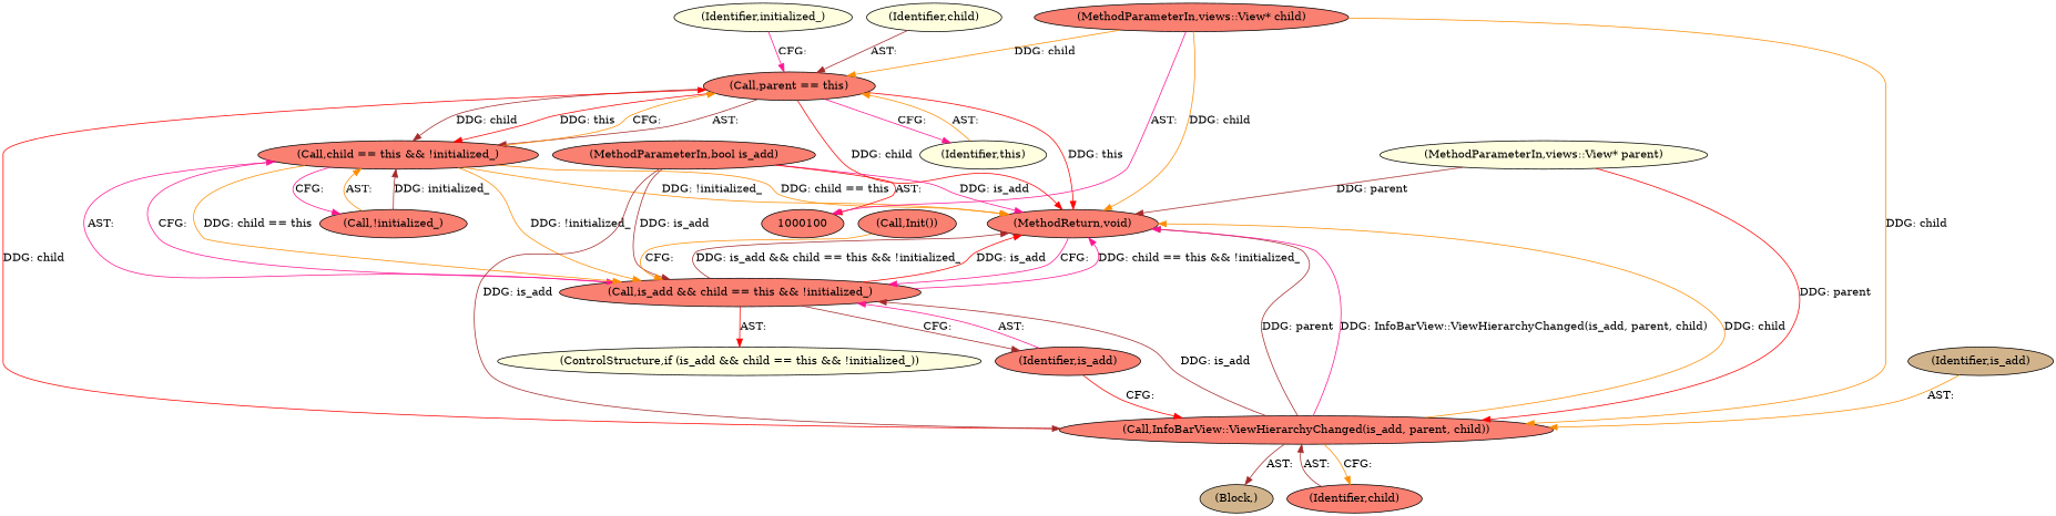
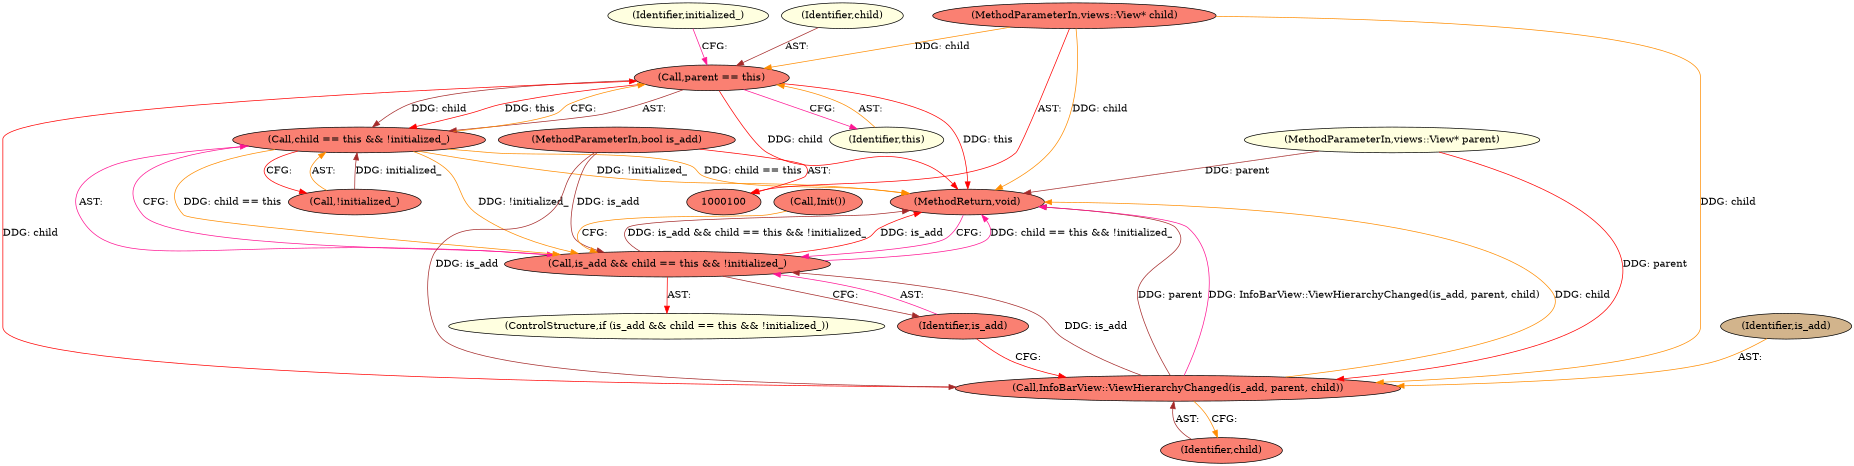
  digraph {
    node [fillcolor=salmon style=filled]
    edge [color=darkorange]
    n1 [label="(Call,parent == this)"]
    n2 [label="(Call,child == this && !initialized_)"]
    n3 [fillcolor=lightyellow label="(Identifier,this)"]
    n4 [label="(MethodReturn,void)"]
    n5 [label="(Call,is_add && child == this && !initialized_)"]
    n6 [label="(Call,!initialized_)"]
    n7 [label="(Call,InfoBarView::ViewHierarchyChanged(is_add, parent, child))"]
-   n8 [fillcolor=tan label="(Block,)"]
    n9 [label="(Identifier,child)"]
    n10 [fillcolor=lightyellow label="(ControlStructure,if (is_add && child == this && !initialized_))"]
    n11 [label="(Identifier,is_add)"]
    n12 [label="(MethodParameterIn,bool is_add)"]
    1000100
    n14 [fillcolor=lightyellow label="(MethodParameterIn,views::View* parent)"]
    n15 [label="(MethodParameterIn,views::View* child)"]
    n16 [fillcolor=lightyellow label="(Identifier,initialized_)"]
    n17 [fillcolor=lightyellow label="(Identifier,child)"]
    n18 [label="(Call,Init())"]
    n19 [fillcolor=tan label="(Identifier,is_add)"]
    n1 -> n2 [color=brown label="AST: "]
    n1 -> n2 [color=brown label="DDG: child"]
    n1 -> n2 [color=red label="DDG: this"]
    n1 -> n3 [color=deeppink label="CFG: "]
    n1 -> n4 [color=red label="DDG: child"]
    n1 -> n4 [color=red label="DDG: this"]
    n2 -> n1 [label="CFG: "]
    n2 -> n4 [label="DDG: child == this"]
    n2 -> n4 [label="DDG: !initialized_"]
    n2 -> n5 [color=deeppink label="AST: "]
    n2 -> n5 [label="DDG: child == this"]
    n2 -> n5 [label="DDG: !initialized_"]
-   n2 -> n6 [color=deeppink label="CFG: "]
+   n2 -> n6 [color=red label="CFG: "]
    n3 -> n1 [label="AST: "]
    n4 -> n5 [color=deeppink label="CFG: "]
    n5 -> n2 [color=deeppink label="CFG: "]
    n5 -> n4 [color=deeppink label="DDG: child == this && !initialized_"]
    n5 -> n4 [color=brown label="DDG: is_add && child == this && !initialized_"]
    n5 -> n4 [color=red label="DDG: is_add"]
    n5 -> n10 [color=red label="AST: "]
    n5 -> n11 [color=brown label="CFG: "]
    n6 -> n2 [label="AST: "]
    n6 -> n2 [color=brown label="DDG: initialized_"]
    n7 -> n1 [color=red label="DDG: child"]
    n7 -> n4 [label="DDG: child"]
    n7 -> n4 [color=brown label="DDG: parent"]
    n7 -> n4 [color=deeppink label="DDG: InfoBarView::ViewHierarchyChanged(is_add, parent, child)"]
    n7 -> n5 [color=brown label="DDG: is_add"]
-   n7 -> n8 [color=brown label="AST: "]
    n7 -> n9 [label="CFG: "]
    n9 -> n7 [color=brown label="AST: "]
    n11 -> n5 [color=deeppink label="AST: "]
    n11 -> n7 [color=red label="CFG: "]
-   n12 -> n4 [color=deeppink label="DDG: is_add"]
    n12 -> n5 [color=brown label="DDG: is_add"]
    n12 -> n7 [color=brown label="DDG: is_add"]
    n12 -> 1000100 [color=red label="AST: "]
    n14 -> n4 [color=brown label="DDG: parent"]
    n14 -> n7 [color=red label="DDG: parent"]
    n15 -> n1 [label="DDG: child"]
    n15 -> n4 [label="DDG: child"]
    n15 -> n7 [label="DDG: child"]
-   n15 -> 1000100 [color=deeppink label="AST: "]
+   n15 -> 1000100 [color=red label="AST: "]
    n16 -> n1 [color=deeppink label="CFG: "]
    n17 -> n1 [color=brown label="AST: "]
    n18 -> n5 [label="CFG: "]
    n19 -> n7 [label="AST: "]
  }
